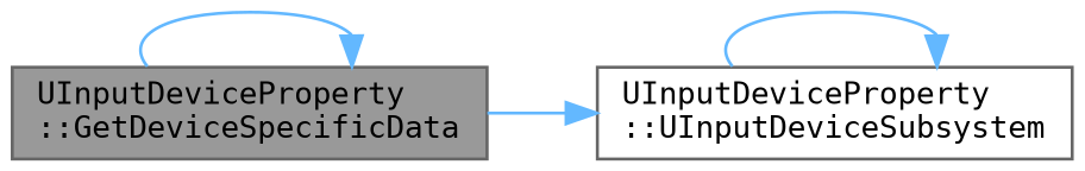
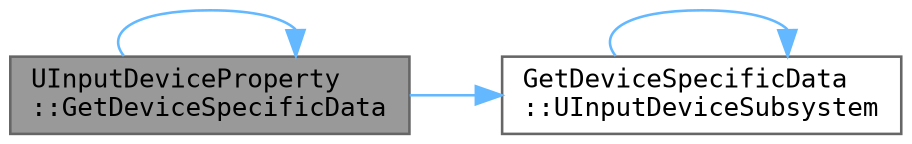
  digraph {
    rankdir=LR
    fontname="DejaVu Sans Mono"
    node [fontname="DejaVu Sans Mono" fontsize=10 shape=box style=filled]
    edge [color=steelblue1 fontname="DejaVu Sans Mono" fontsize=10 labelfontname=Helvetica labelfontsize=10 style=solid]
    n1 [color=gray40 fillcolor=grey60 fontcolor=black height=0.2 label="UInputDeviceProperty\l::GetDeviceSpecificData" width=0.4]
-   n2 [color=grey40 fillcolor=white height=0.2 label="UInputDeviceProperty\l::UInputDeviceSubsystem" width=0.4]
+   n2 [color=grey40 fillcolor=white height=0.2 label="GetDeviceSpecificData\l::UInputDeviceSubsystem" width=0.4]
    n1 -> n1
    n1 -> n2
    n2 -> n2
  }
